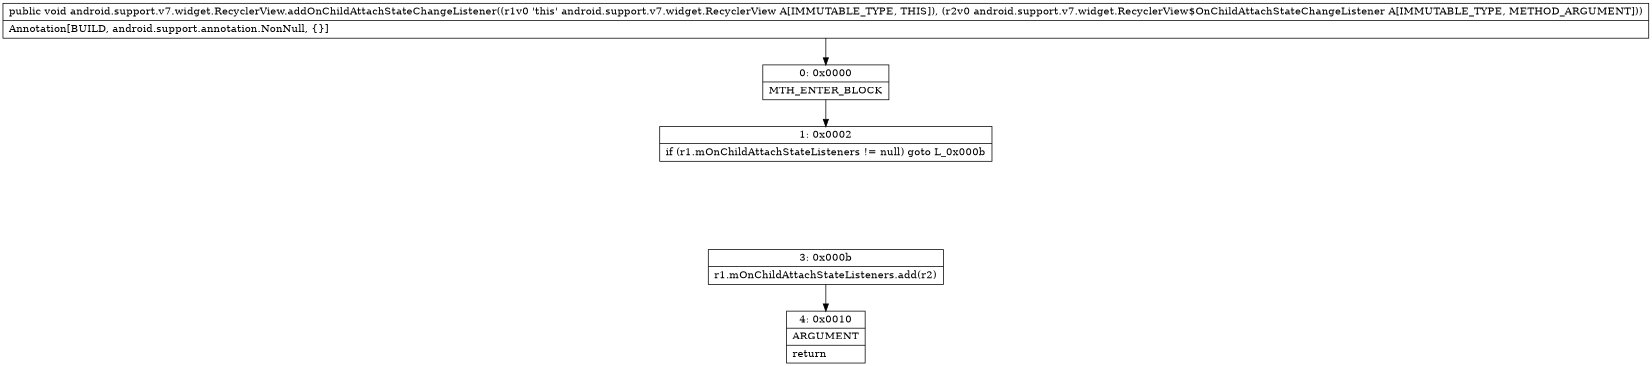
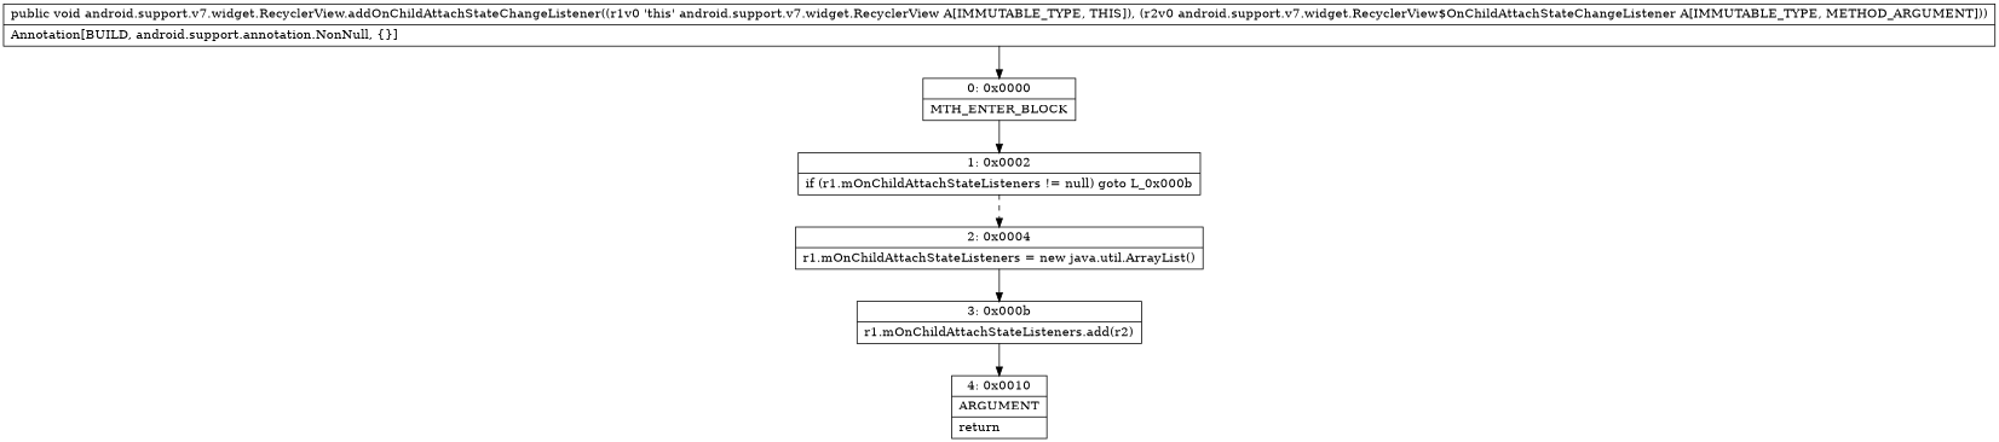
  digraph {
    node [shape=record]
    n1 [label="{0\:\ 0x0000|MTH_ENTER_BLOCK\l}"]
    n2 [label="{1\:\ 0x0002|if (r1.mOnChildAttachStateListeners != null) goto L_0x000b\l}"]
+   n3 [label="{2\:\ 0x0004|r1.mOnChildAttachStateListeners = new java.util.ArrayList()\l}"]
    n4 [label="{3\:\ 0x000b|r1.mOnChildAttachStateListeners.add(r2)\l}"]
    n5 [label="{4\:\ 0x0010|ARGUMENT\l|return\l}"]
    n6 [label="{public void android.support.v7.widget.RecyclerView.addOnChildAttachStateChangeListener((r1v0 'this' android.support.v7.widget.RecyclerView A[IMMUTABLE_TYPE, THIS]), (r2v0 android.support.v7.widget.RecyclerView$OnChildAttachStateChangeListener A[IMMUTABLE_TYPE, METHOD_ARGUMENT]))  | Annotation[BUILD, android.support.annotation.NonNull, \{\}]\l}"]
    n1 -> n2
+   n2 -> n3 [style=dashed]
+   n3 -> n4
    n4 -> n5
    n6 -> n1
  }
